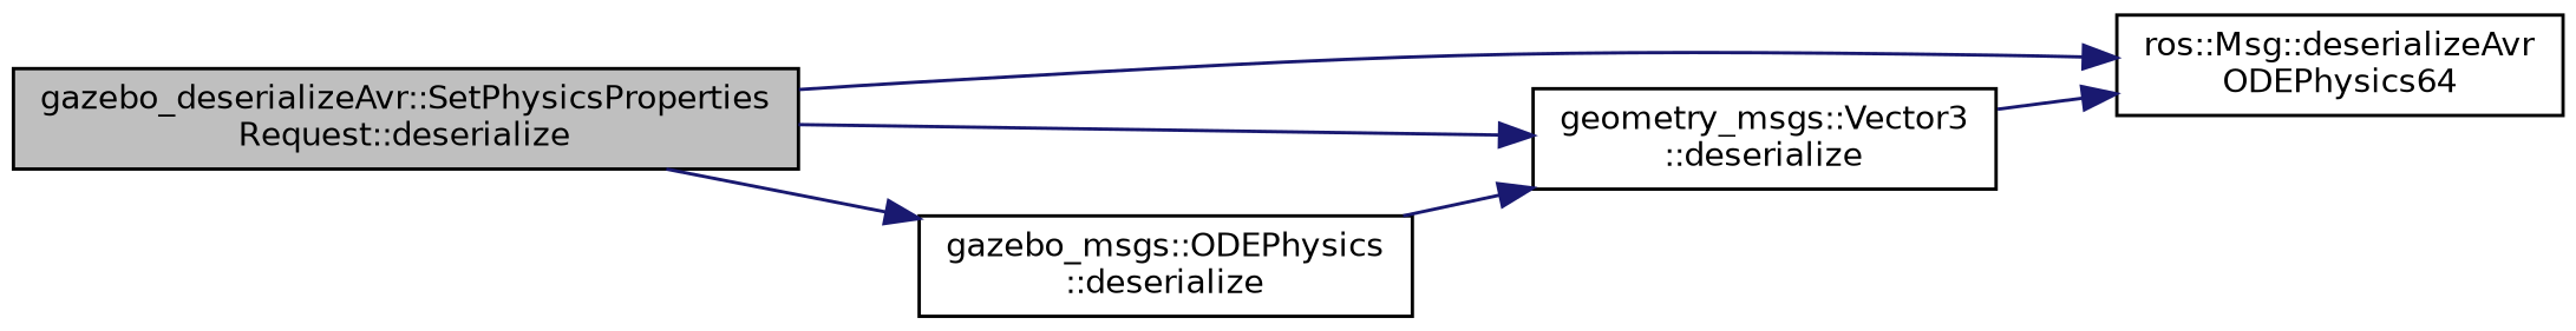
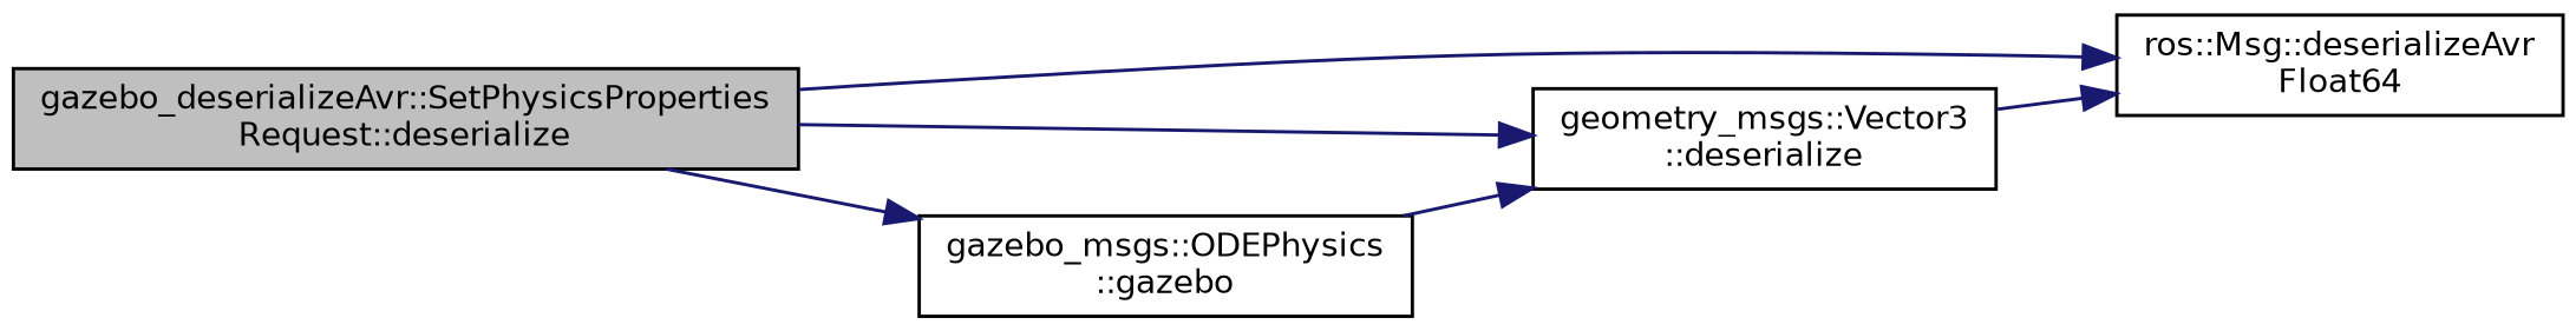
  digraph {
    rankdir=LR
    node [color=black fillcolor=white fontname=Helvetica fontsize=10 shape=record style=filled]
    edge [color=midnightblue fontname=Helvetica fontsize=10 labelfontname=Helvetica labelfontsize=10 style=solid]
    n1 [fillcolor=grey75 fontcolor=black height=0.2 label="gazebo_deserializeAvr::SetPhysicsProperties\lRequest::deserialize" width=0.4]
-   n2 [height=0.2 label="ros::Msg::deserializeAvr\lODEPhysics64" width=0.4]
+   n2 [height=0.2 label="ros::Msg::deserializeAvr\lFloat64" width=0.4]
    n3 [height=0.2 label="geometry_msgs::Vector3\l::deserialize" width=0.4]
-   n4 [height=0.2 label="gazebo_msgs::ODEPhysics\l::deserialize" width=0.4]
+   n4 [height=0.2 label="gazebo_msgs::ODEPhysics\l::gazebo" width=0.4]
    n1 -> n2
    n1 -> n3
    n1 -> n4
    n3 -> n2
    n4 -> n3
  }
